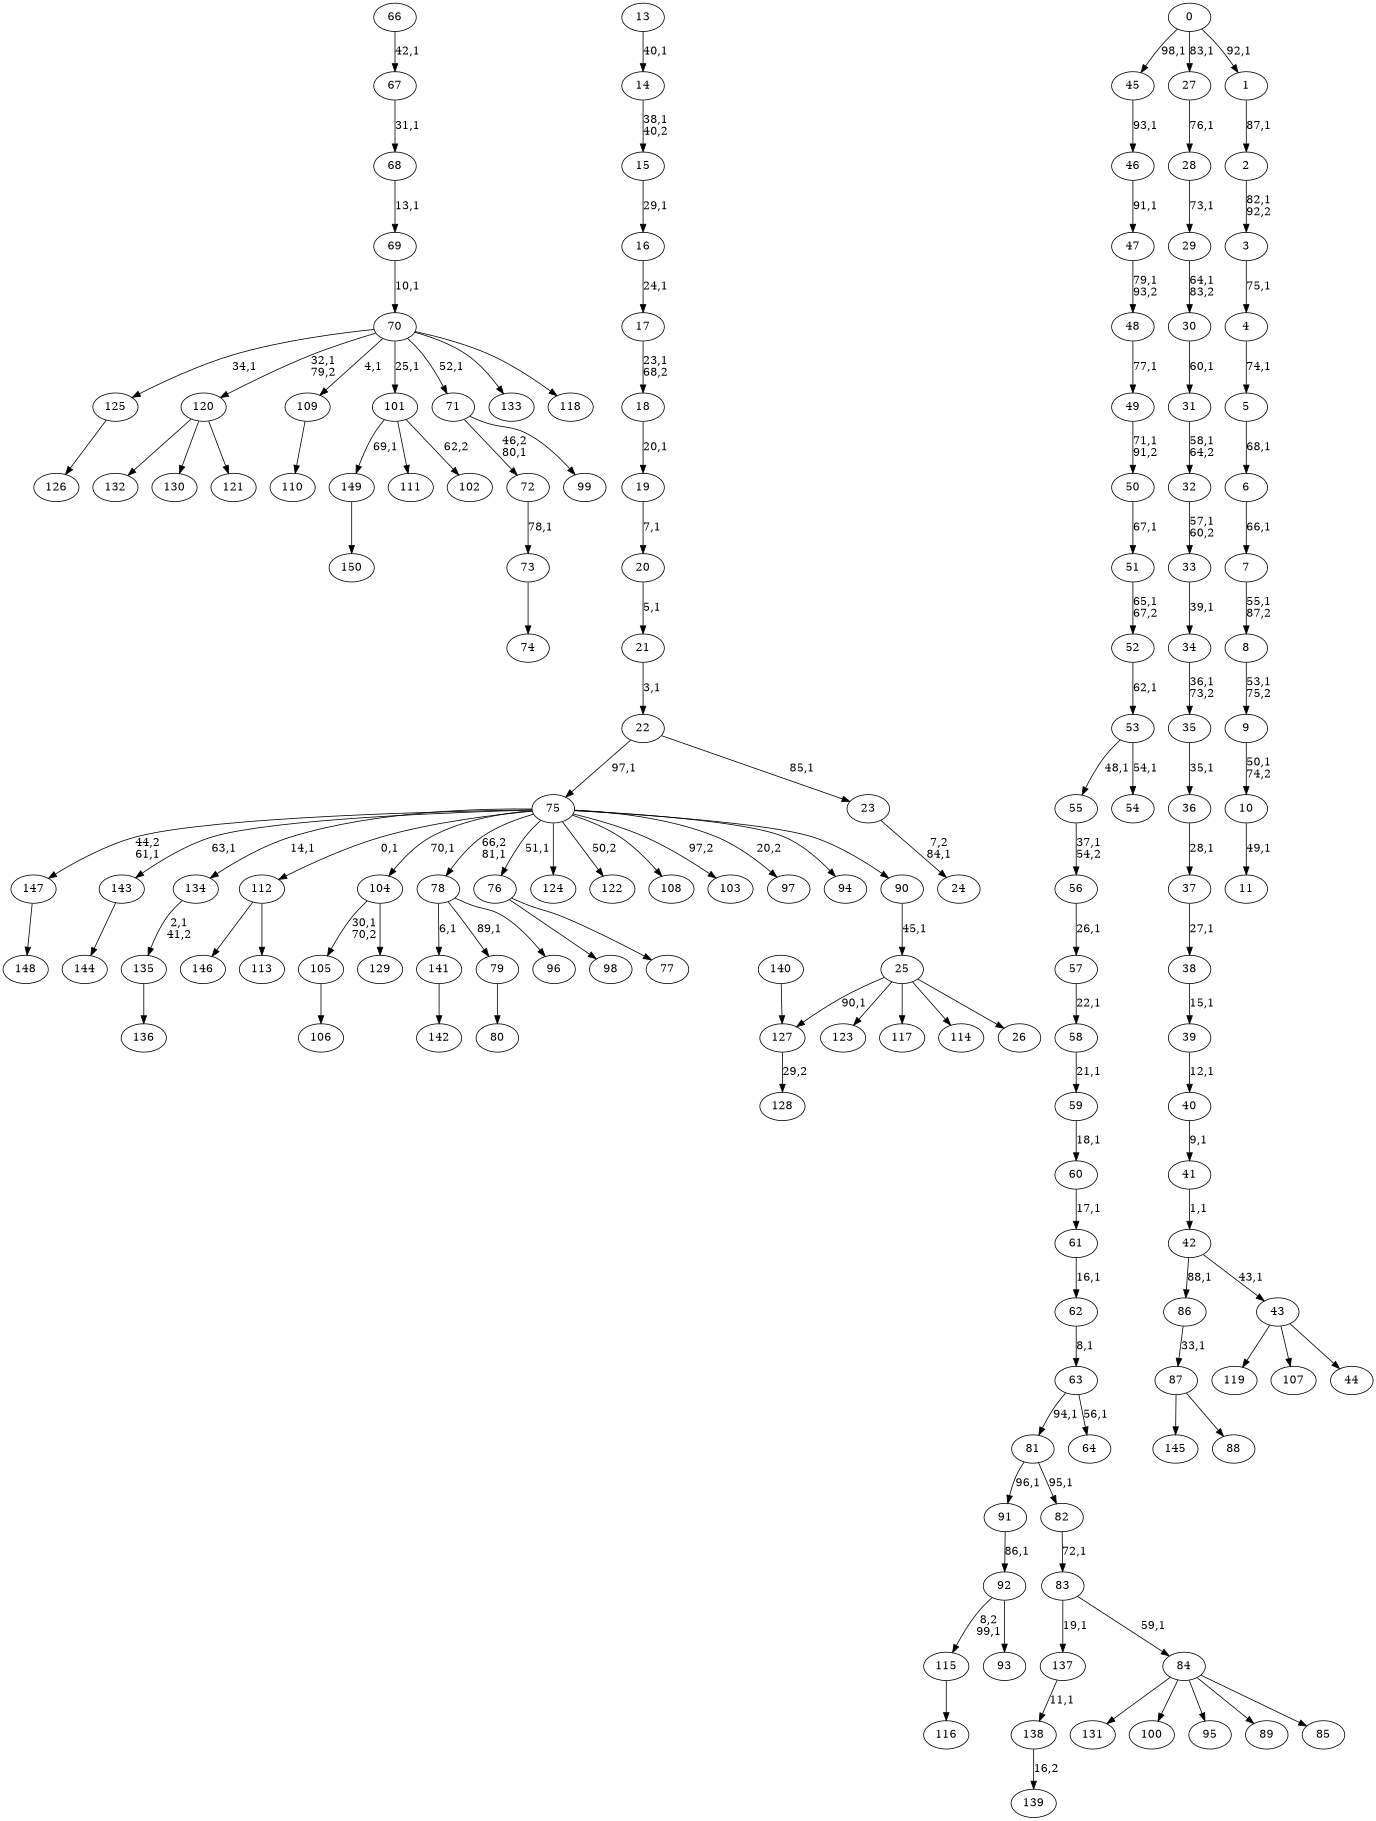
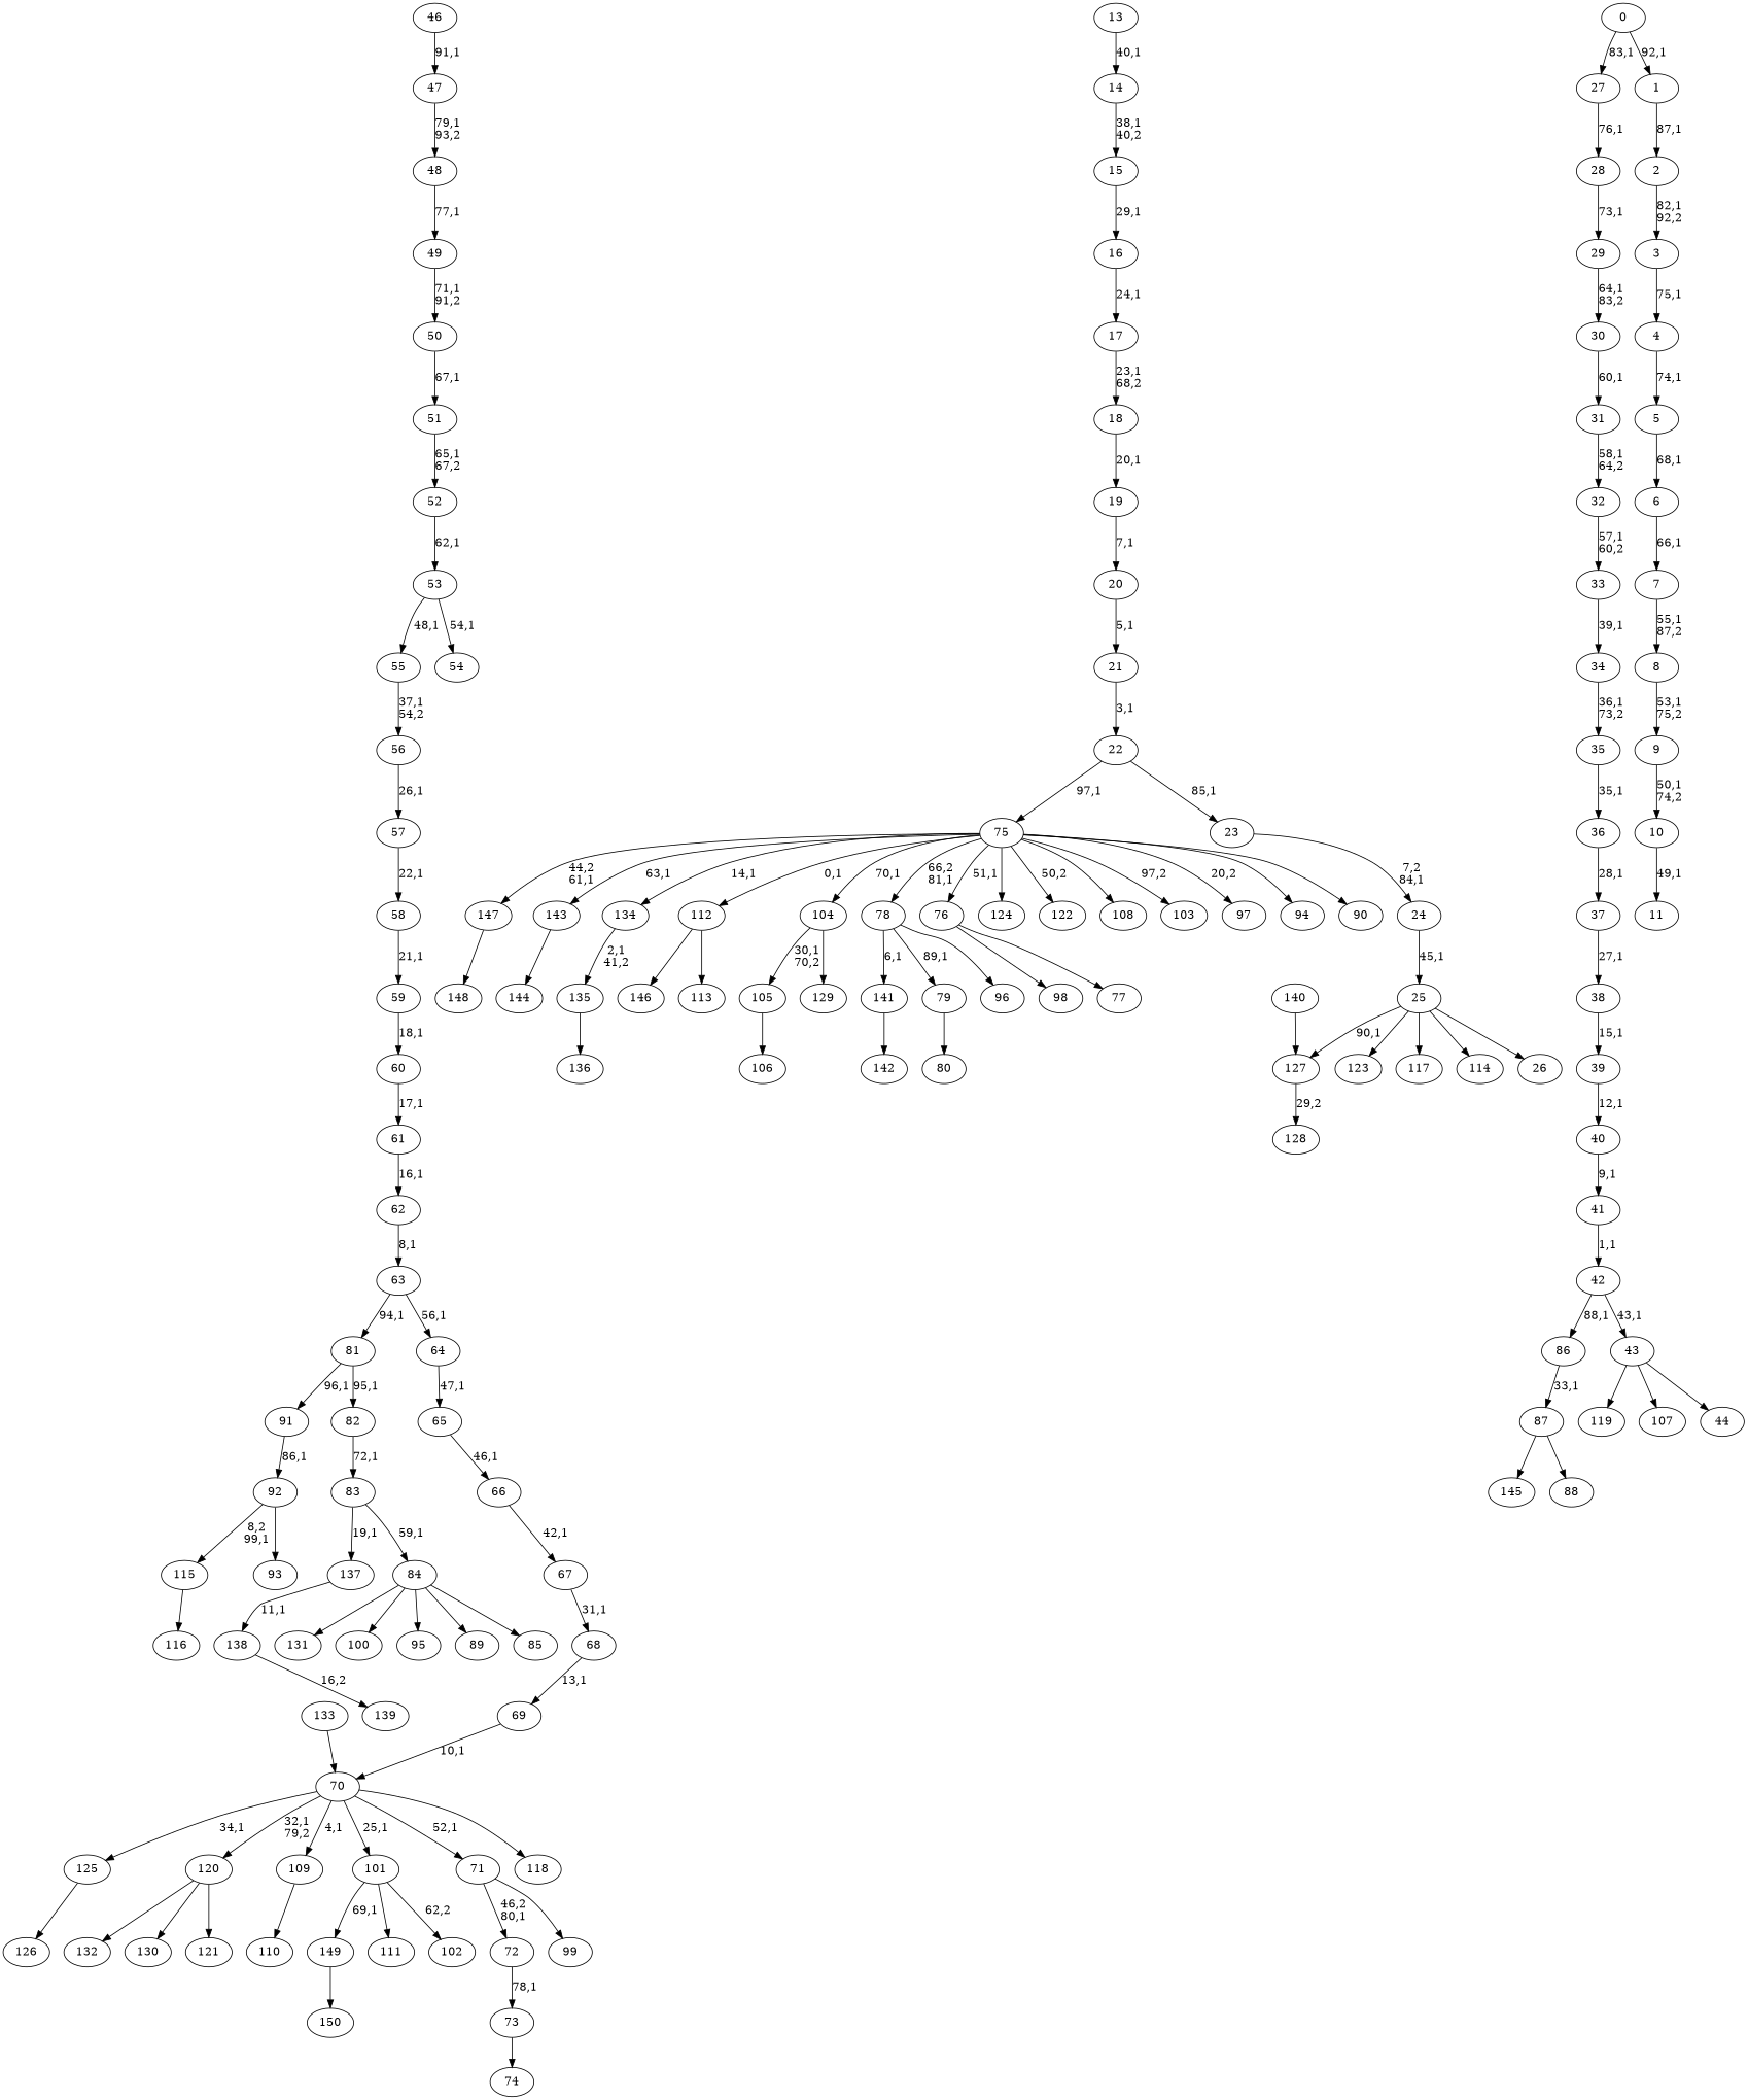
  digraph {
    149
    150
    147
    148
    143
    144
    141
    142
    138
    139
    137
    135
    136
    134
    127
    128
    140
    125
    126
    120
    132
    130
    121
    115
    116
    112
    146
    113
    109
    110
    105
    106
    104
    129
    101
    111
    102
    92
    93
    91
    87
    145
    88
    86
    84
    131
    100
    95
    89
    85
    83
    82
    81
    79
    80
    78
    96
    76
    98
    77
    75
    124
    122
    108
    103
    97
    94
    90
    73
    74
    72
    71
    99
    70
    133
    118
    69
    68
    67
    66
+   65
    64
    63
    62
    61
    60
    59
    58
    57
    56
    55
    53
    54
    52
    51
    50
    49
    48
    47
    46
-   45
    43
    119
    107
    44
    42
    41
    40
    39
    38
    37
    36
    35
    34
    33
    32
    31
    30
    29
    28
    27
    25
    123
    117
    114
    26
    24
    23
    22
    21
    20
    19
    18
    17
    16
    15
    14
    13
    10
    11
    9
    8
    7
    6
    5
    4
    3
    2
    1
    0
    149 -> 150
    147 -> 148
    143 -> 144
    141 -> 142
    138 -> 139 [label="16,2"]
    137 -> 138 [label="11,1"]
    135 -> 136
    134 -> 135 [label="2,1\n41,2"]
    127 -> 128 [label="29,2"]
    140 -> 127
    125 -> 126
    120 -> 132
    120 -> 130
    120 -> 121
    115 -> 116
    112 -> 146
    112 -> 113
    109 -> 110
    105 -> 106
    104 -> 105 [label="30,1\n70,2"]
    104 -> 129
    101 -> 149 [label="69,1"]
    101 -> 111
    101 -> 102 [label="62,2"]
    92 -> 115 [label="8,2\n99,1"]
    92 -> 93
    91 -> 92 [label="86,1"]
    87 -> 145
    87 -> 88
    86 -> 87 [label="33,1"]
    84 -> 131
    84 -> 100
    84 -> 95
    84 -> 89
    84 -> 85
    83 -> 137 [label="19,1"]
    83 -> 84 [label="59,1"]
    82 -> 83 [label="72,1"]
    81 -> 91 [label="96,1"]
    81 -> 82 [label="95,1"]
    79 -> 80
    78 -> 141 [label="6,1"]
    78 -> 79 [label="89,1"]
    78 -> 96
    76 -> 98
    76 -> 77
    75 -> 147 [label="44,2\n61,1"]
    75 -> 143 [label="63,1"]
    75 -> 134 [label="14,1"]
    75 -> 112 [label="0,1"]
    75 -> 104 [label="70,1"]
    75 -> 78 [label="66,2\n81,1"]
    75 -> 76 [label="51,1"]
    75 -> 124
    75 -> 122 [label="50,2"]
    75 -> 108
    75 -> 103 [label="97,2"]
    75 -> 97 [label="20,2"]
    75 -> 94
    75 -> 90
    73 -> 74
    72 -> 73 [label="78,1"]
    71 -> 72 [label="46,2\n80,1"]
    71 -> 99
    70 -> 125 [label="34,1"]
    70 -> 120 [label="32,1\n79,2"]
    70 -> 109 [label="4,1"]
    70 -> 101 [label="25,1"]
    70 -> 71 [label="52,1"]
-   70 -> 133
+   133 -> 70
    70 -> 118
    69 -> 70 [label="10,1"]
    68 -> 69 [label="13,1"]
    67 -> 68 [label="31,1"]
    66 -> 67 [label="42,1"]
+   65 -> 66 [label="46,1"]
+   64 -> 65 [label="47,1"]
    63 -> 81 [label="94,1"]
    63 -> 64 [label="56,1"]
    62 -> 63 [label="8,1"]
    61 -> 62 [label="16,1"]
    60 -> 61 [label="17,1"]
    59 -> 60 [label="18,1"]
    58 -> 59 [label="21,1"]
    57 -> 58 [label="22,1"]
    56 -> 57 [label="26,1"]
    55 -> 56 [label="37,1\n54,2"]
    53 -> 55 [label="48,1"]
    53 -> 54 [label="54,1"]
    52 -> 53 [label="62,1"]
    51 -> 52 [label="65,1\n67,2"]
    50 -> 51 [label="67,1"]
    49 -> 50 [label="71,1\n91,2"]
    48 -> 49 [label="77,1"]
    47 -> 48 [label="79,1\n93,2"]
    46 -> 47 [label="91,1"]
-   45 -> 46 [label="93,1"]
    43 -> 119
    43 -> 107
    43 -> 44
    42 -> 86 [label="88,1"]
    42 -> 43 [label="43,1"]
    41 -> 42 [label="1,1"]
    40 -> 41 [label="9,1"]
    39 -> 40 [label="12,1"]
    38 -> 39 [label="15,1"]
    37 -> 38 [label="27,1"]
    36 -> 37 [label="28,1"]
    35 -> 36 [label="35,1"]
    34 -> 35 [label="36,1\n73,2"]
    33 -> 34 [label="39,1"]
    32 -> 33 [label="57,1\n60,2"]
    31 -> 32 [label="58,1\n64,2"]
    30 -> 31 [label="60,1"]
    29 -> 30 [label="64,1\n83,2"]
    28 -> 29 [label="73,1"]
    27 -> 28 [label="76,1"]
    25 -> 127 [label="90,1"]
    25 -> 123
    25 -> 117
    25 -> 114
    25 -> 26
-   90 -> 25 [label="45,1"]
+   24 -> 25 [label="45,1"]
    23 -> 24 [label="7,2\n84,1"]
    22 -> 75 [label="97,1"]
    22 -> 23 [label="85,1"]
    21 -> 22 [label="3,1"]
    20 -> 21 [label="5,1"]
    19 -> 20 [label="7,1"]
    18 -> 19 [label="20,1"]
    17 -> 18 [label="23,1\n68,2"]
    16 -> 17 [label="24,1"]
    15 -> 16 [label="29,1"]
    14 -> 15 [label="38,1\n40,2"]
    13 -> 14 [label="40,1"]
    10 -> 11 [label="49,1"]
    9 -> 10 [label="50,1\n74,2"]
    8 -> 9 [label="53,1\n75,2"]
    7 -> 8 [label="55,1\n87,2"]
    6 -> 7 [label="66,1"]
    5 -> 6 [label="68,1"]
    4 -> 5 [label="74,1"]
    3 -> 4 [label="75,1"]
    2 -> 3 [label="82,1\n92,2"]
    1 -> 2 [label="87,1"]
-   0 -> 45 [label="98,1"]
    0 -> 27 [label="83,1"]
    0 -> 1 [label="92,1"]
  }
